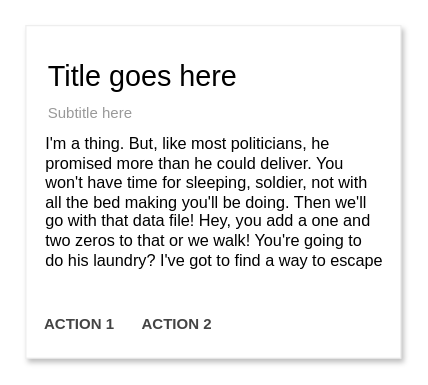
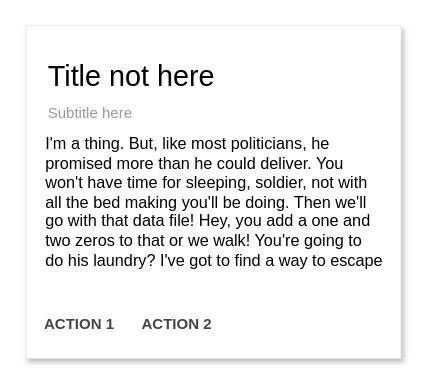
  <mxCell id="0" />
  <mxCell id="1" parent="0" />
- <mxCell id="2" value="Title goes here" style="shape=rect;fillColor=#ffffff;strokeColor=#eeeeee;shadow=1;fontColor=#000000;fontSize=23;fontStyle=0;verticalAlign=top;spacingBottom=0;spacingLeft=16;spacingTop=20;align=left;" parent="1" vertex="1"><mxGeometry x="20" y="20" width="300" height="266" as="geometry" /></mxCell>
+ <mxCell id="2" value="Title not here" style="shape=rect;fillColor=#ffffff;strokeColor=#eeeeee;shadow=1;fontColor=#000000;fontSize=23;fontStyle=0;verticalAlign=top;spacingBottom=0;spacingLeft=16;spacingTop=20;align=left;" parent="1" vertex="1"><mxGeometry x="20" y="20" width="300" height="266" as="geometry" /></mxCell>
  <mxCell id="3" value="Subtitle here" style="text;fontColor=#999999;fontSize=12;fontStyle=0;verticalAlign=middle;spacingBottom=0;spacingLeft=16;resizeWidth=1;" parent="2" vertex="1"><mxGeometry width="300" height="20" relative="1" as="geometry"><mxPoint y="59" as="offset" /></mxGeometry></mxCell>
  <mxCell id="4" value="I'm a thing. But, like most politicians, he promised more than he could deliver. You won't have time for sleeping, soldier, not with all the bed making you'll be doing. Then we'll go with that data file! Hey, you add a one and two zeros to that or we walk! You're going to do his laundry? I've got to find a way to escape" style="text;whiteSpace=wrap;fontSize=13;spacing=16;spacingTop=-4;resizeWidth=1;resizeHeight=1;" parent="2" vertex="1"><mxGeometry width="300" height="148" relative="1" as="geometry"><mxPoint y="70" as="offset" /></mxGeometry></mxCell>
  <mxCell id="5" value="ACTION 1" style="shape=rect;strokeColor=none;fillColor=#ffffff;fontColor=#444444;fontStyle=1;" parent="2" vertex="1"><mxGeometry y="1" width="70" height="40" relative="1" as="geometry"><mxPoint x="8" y="-48" as="offset" /></mxGeometry></mxCell>
  <mxCell id="6" value="ACTION 2" style="shape=rect;strokeColor=none;fillColor=#ffffff;fontColor=#444444;fontStyle=1;" parent="2" vertex="1"><mxGeometry y="1" width="70" height="40" relative="1" as="geometry"><mxPoint x="86" y="-48" as="offset" /></mxGeometry></mxCell>
